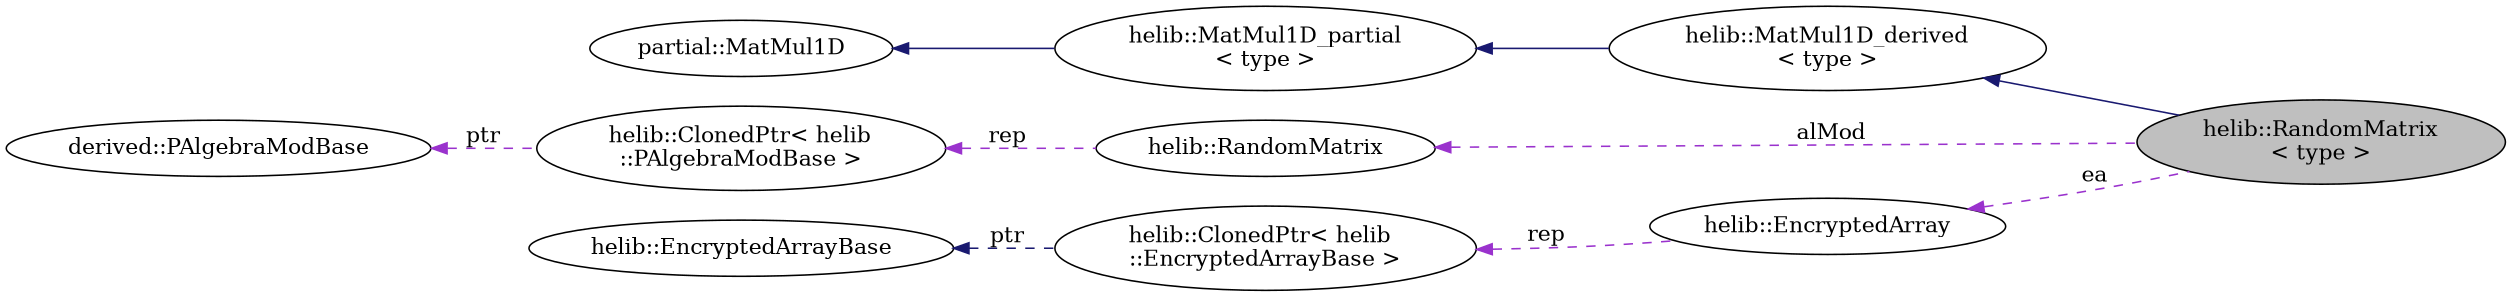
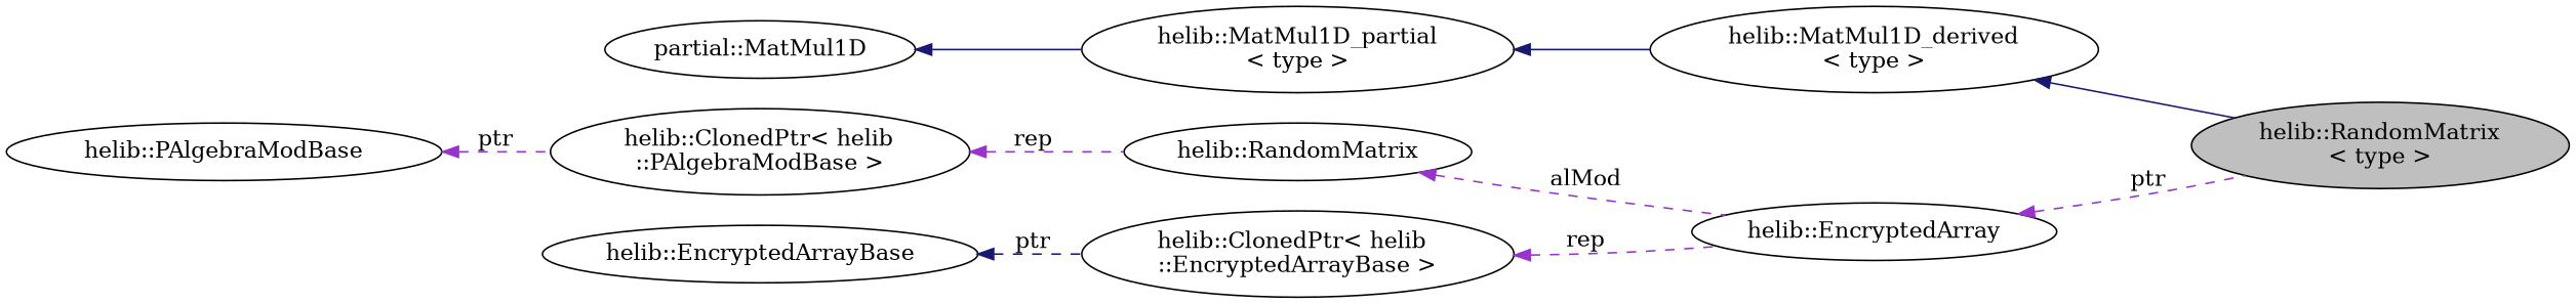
  digraph {
    rankdir=LR
    node [color=black fillcolor=white style=filled]
    edge [color=darkorchid3 dir=back style=dashed]
    n1 [fillcolor=grey75 fontcolor=black label="helib::RandomMatrix\l\< type \>"]
    n2 [label="helib::MatMul1D_derived\l\< type \>"]
    n3 [label="helib::MatMul1D_partial\l\< type \>"]
    n4 [label="partial::MatMul1D"]
    n5 [label="helib::EncryptedArray"]
    n6 [label="helib::RandomMatrix"]
    n7 [label="helib::ClonedPtr\< helib\l::PAlgebraModBase \>"]
-   n8 [label="derived::PAlgebraModBase"]
+   n8 [label="helib::PAlgebraModBase"]
    n9 [label="helib::ClonedPtr\< helib\l::EncryptedArrayBase \>"]
    n10 [label="helib::EncryptedArrayBase"]
    n2 -> n1 [color=midnightblue style=solid]
    n3 -> n2 [color=midnightblue style=solid]
    n4 -> n3 [color=midnightblue style=solid]
-   n5 -> n1 [label=" ea"]
-   n6 -> n1 [label=" alMod"]
+   n5 -> n1 [label=" ptr"]
+   n6 -> n5 [label=" alMod"]
    n7 -> n6 [label=" rep"]
    n8 -> n7 [label=" ptr"]
    n9 -> n5 [label=" rep"]
    n10 -> n9 [color=midnightblue label=" ptr"]
  }
